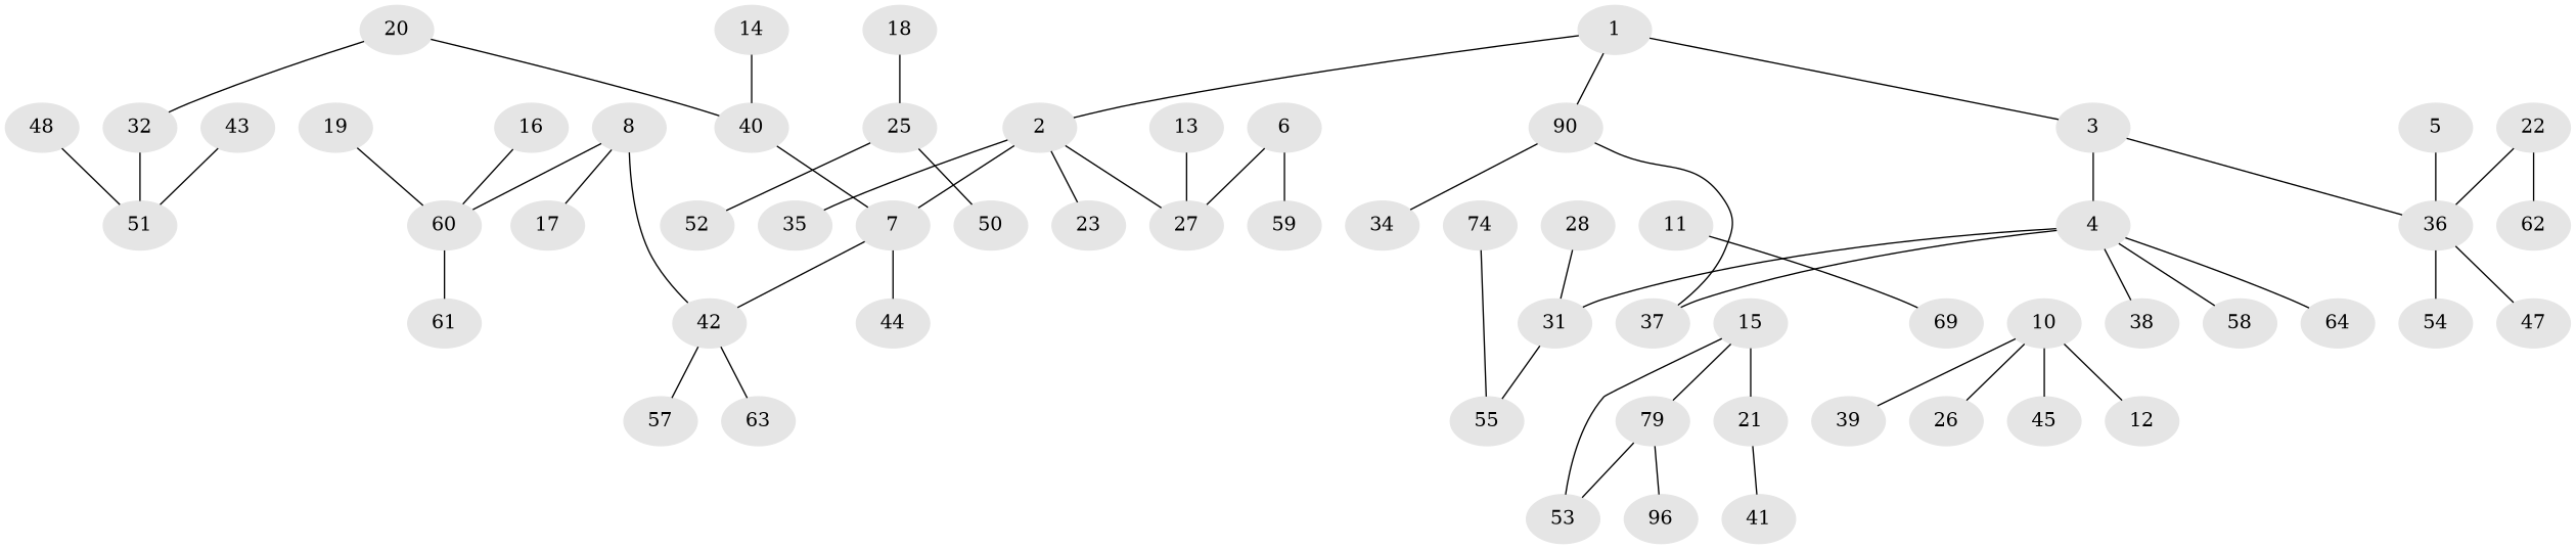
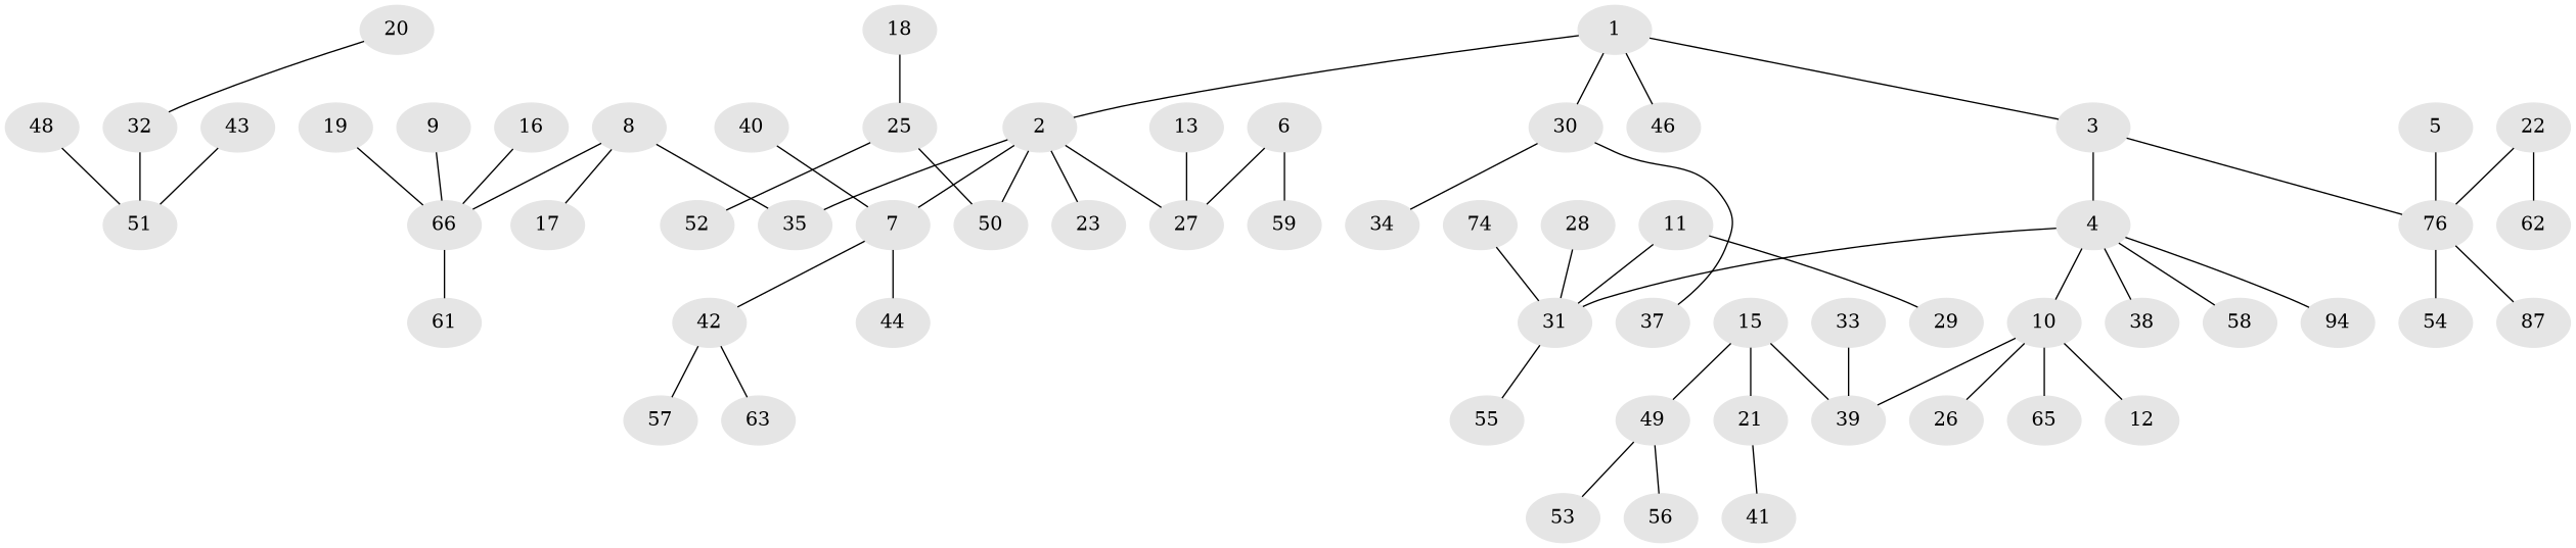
  graph {
    node [color=gray90 style=filled]
    edge [weight=1.0]
    1
    2
    3
-   30 [label=90]
+   30
+   46
    7
    23
    27
    35
    50
    4
-   36
+   36 [label=76]
    34
    37
    42
    44
    10
    31
    38
    58
-   64
-   47
+   64 [label=94]
+   47 [label=87]
    54
    12
    26
    39
-   45
+   45 [label=65]
    55
    5
    6
    59
    57
    63
    8
    17
-   60
+   60 [label=66]
    61
+   9
    11
-   29 [label=69]
+   29
    13
-   14
    40
    15
    21
-   49 [label=79]
+   49
    41
    53
-   56 [label=96]
+   56
    16
    18
    25
    52
    19
    20
    32
    51
    22
    62
    n60 [label=74]
    28
+   33
    43
    48
    1 -- 2
    1 -- 3
    1 -- 30
+   1 -- 46
    2 -- 7
    2 -- 23
    2 -- 27
    2 -- 35
+   2 -- 50
    3 -- 4
    3 -- 36
    30 -- 34
    30 -- 37
    7 -- 42
    7 -- 44
-   4 -- 37
+   4 -- 10
    4 -- 31
    4 -- 38
    4 -- 58
    4 -- 64
    36 -- 47
    36 -- 54
    42 -- 57
    42 -- 63
    10 -- 12
    10 -- 26
    10 -- 39
    10 -- 45
    31 -- 55
    5 -- 36
    6 -- 27
    6 -- 59
-   8 -- 42
+   8 -- 35
    8 -- 17
    8 -- 60
    60 -- 61
+   9 -- 60
+   11 -- 31
    11 -- 29
    13 -- 27
-   14 -- 40
    40 -- 7
-   15 -- 53
+   15 -- 39
    15 -- 21
    15 -- 49
    21 -- 41
    49 -- 53
    49 -- 56
    16 -- 60
    18 -- 25
    25 -- 50
    25 -- 52
    19 -- 60
-   20 -- 40
    20 -- 32
    32 -- 51
    22 -- 36
    22 -- 62
-   n60 -- 55
+   n60 -- 31
    28 -- 31
+   33 -- 39
    43 -- 51
    48 -- 51
  }
